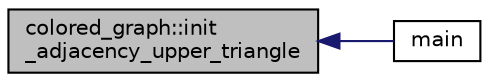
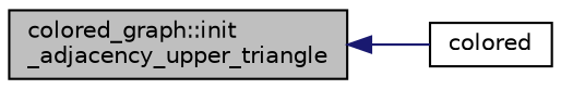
  digraph {
    rankdir=LR
    node [color=black fontname=Helvetica fontsize=10 shape=record style=filled]
    n1 [fillcolor=grey75 fontcolor=black height=0.2 label="colored_graph::init\l_adjacency_upper_triangle" width=0.4]
-   n2 [fillcolor=white height=0.2 label=main width=0.4]
+   n2 [fillcolor=white height=0.2 label=colored width=0.4]
    n1 -> n2 [color=midnightblue dir=back fontname=Helvetica fontsize=10 labelfontname=Helvetica labelfontsize=10 style=solid]
  }
